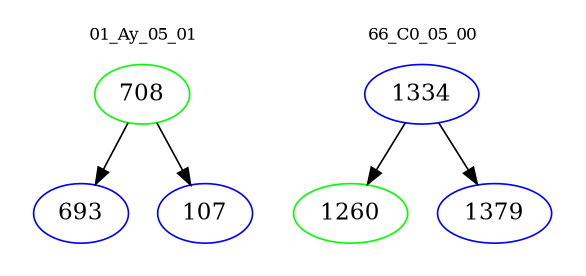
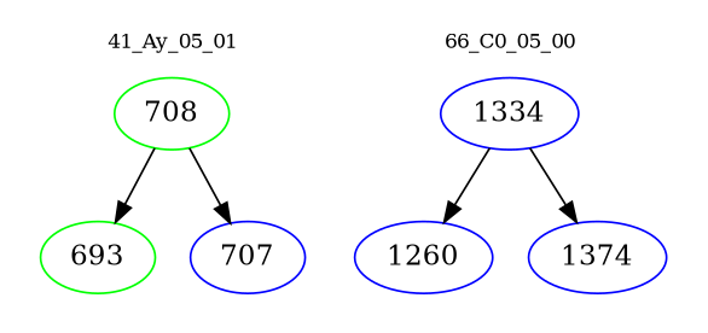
  digraph {
    node [color=green]
    edge [color=black]
    n1 [label=708]
-   n2 [color=blue label=693]
-   n3 [color=blue label=107]
+   n2 [label=693]
+   n3 [color=blue label=707]
    n4 [color=blue label=1334]
-   n5 [label=1260]
-   n6 [color=blue label=1379]
+   n5 [color=blue label=1260]
+   n6 [color=blue label=1374]
    subgraph cluster_1 {
      color=white
      fontsize=10
-     label="01_Ay_05_01"
+     label="41_Ay_05_01"
      n1
      n2
      n3
    }
    subgraph cluster_2 {
      color=white
      fontsize=10
      label="66_C0_05_00"
      n4
      n5
      n6
    }
    n1 -> n2
    n1 -> n3
    n4 -> n5
    n4 -> n6
  }
